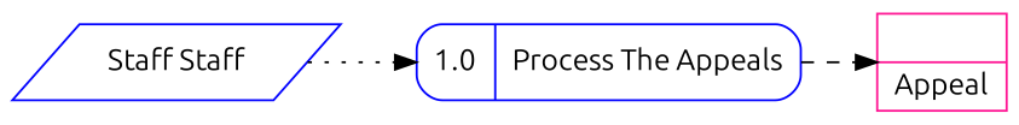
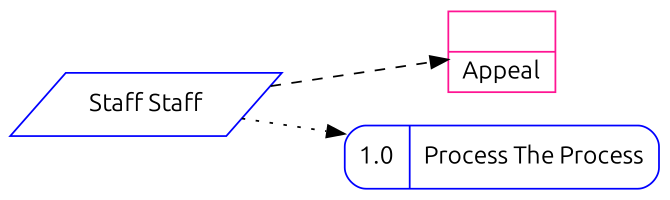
  digraph {
    fontname=Ubuntu
    rankdir=LR
    node [color=blue fontname=Ubuntu]
    edge [fontname=Ubuntu]
    n1 [color=deeppink label="<f0>  |<f1> Appeal " shape=record]
    n2 [label="Staff Staff" shape=parallelogram]
-   n3 [label="{<f0> 1.0|<f1> Process The Appeals }" shape=Mrecord]
+   n3 [label="{<f0> 1.0|<f1> Process The Process }" shape=Mrecord]
    n2 -> n3 [style=dotted]
-   n3 -> n1 [style=dashed]
+   n2 -> n1 [style=dashed]
  }
